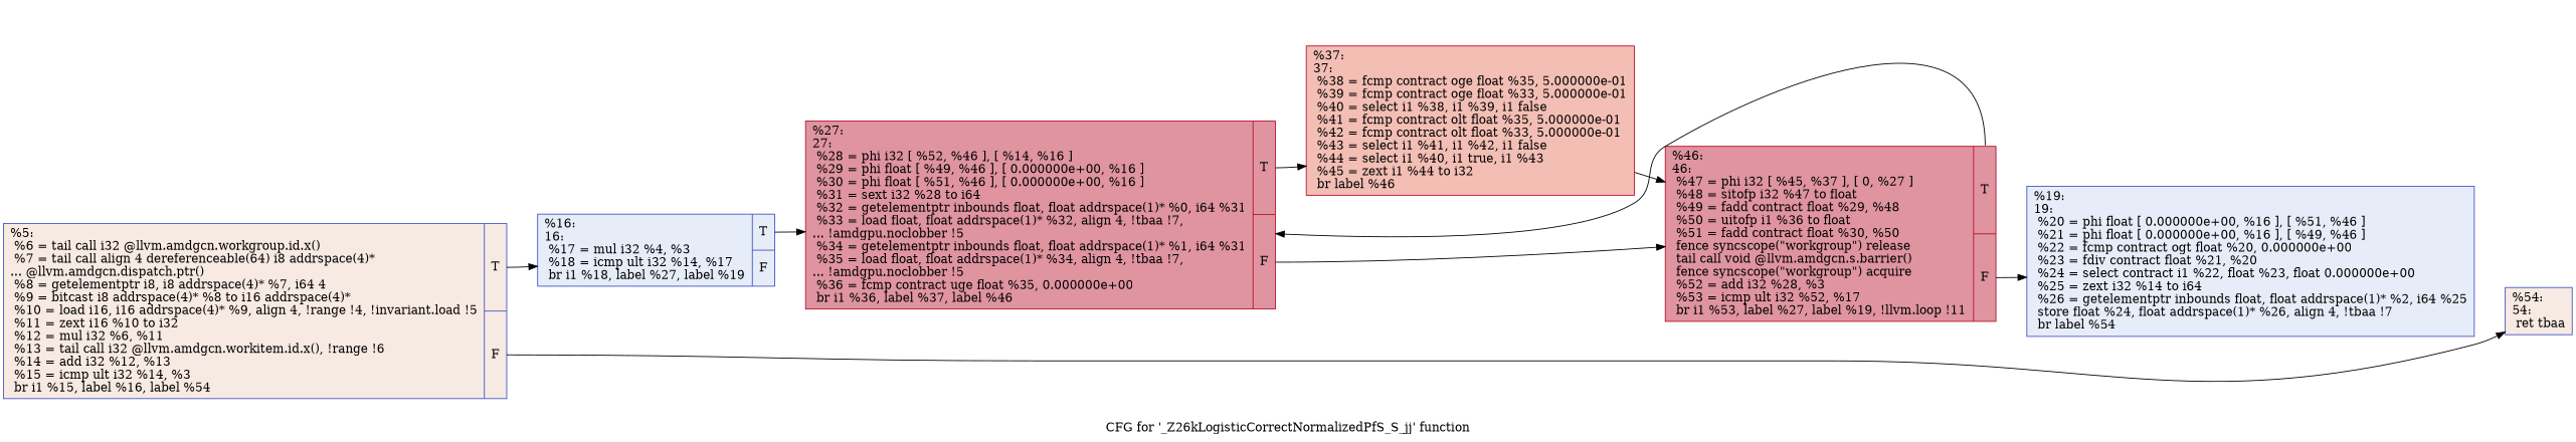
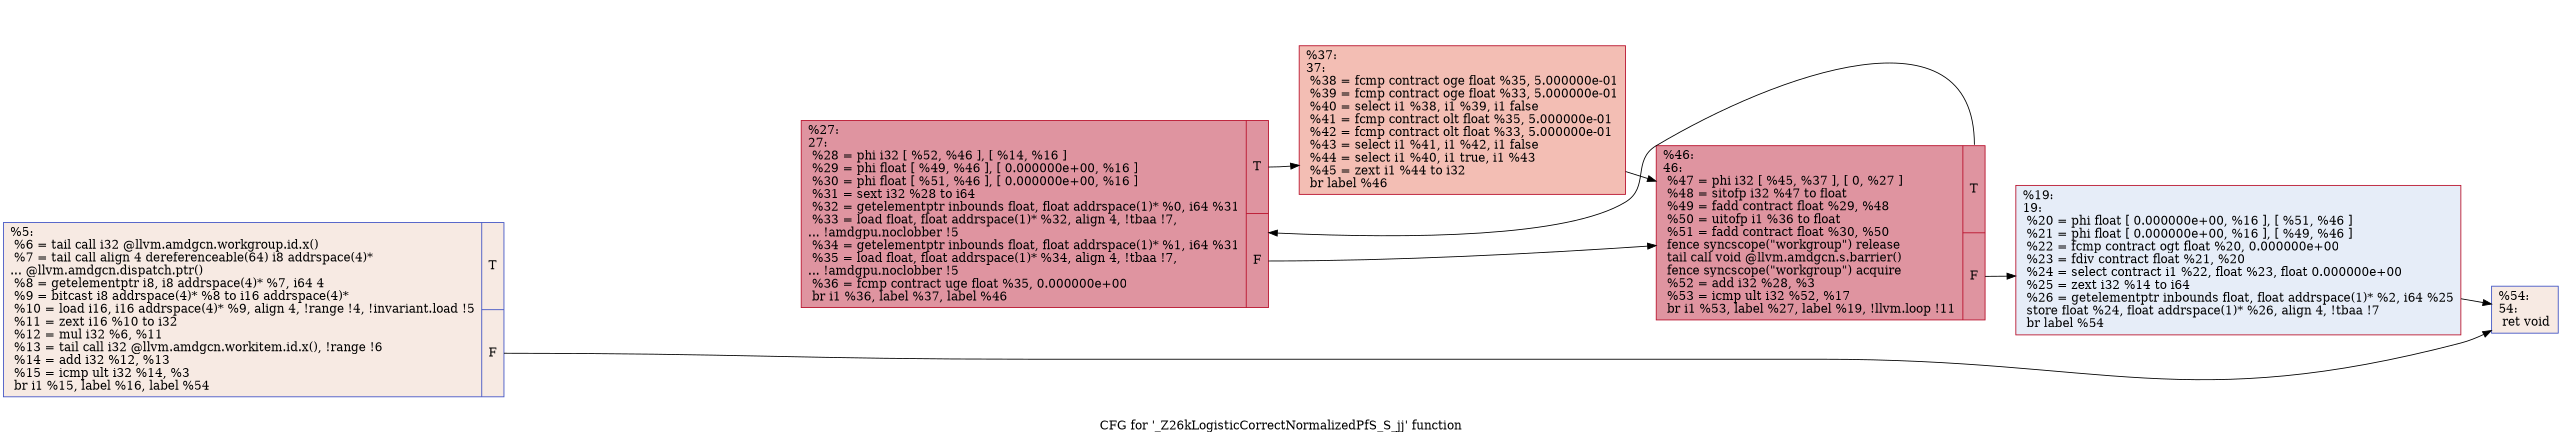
  digraph {
    label="CFG for '_Z26kLogisticCorrectNormalizedPfS_S_jj' function"
    rankdir=LR
    node [color="#3d50c3ff" fillcolor="#eed0c070" shape=record style=filled]
    edge [tailport=s0]
    n1 [label="{%5:\l  %6 = tail call i32 @llvm.amdgcn.workgroup.id.x()\l  %7 = tail call align 4 dereferenceable(64) i8 addrspace(4)*\l... @llvm.amdgcn.dispatch.ptr()\l  %8 = getelementptr i8, i8 addrspace(4)* %7, i64 4\l  %9 = bitcast i8 addrspace(4)* %8 to i16 addrspace(4)*\l  %10 = load i16, i16 addrspace(4)* %9, align 4, !range !4, !invariant.load !5\l  %11 = zext i16 %10 to i32\l  %12 = mul i32 %6, %11\l  %13 = tail call i32 @llvm.amdgcn.workitem.id.x(), !range !6\l  %14 = add i32 %12, %13\l  %15 = icmp ult i32 %14, %3\l  br i1 %15, label %16, label %54\l|{<s0>T|<s1>F}}"]
-   n2 [fillcolor="#c7d7f070" label="{%16:\l16:                                               \l  %17 = mul i32 %4, %3\l  %18 = icmp ult i32 %14, %17\l  br i1 %18, label %27, label %19\l|{<s0>T|<s1>F}}"]
-   n3 [label="{%54:\l54:                                               \l  ret tbaa\l}"]
+   n3 [label="{%54:\l54:                                               \l  ret void\l}"]
    n4 [color="#b70d28ff" fillcolor="#b70d2870" label="{%27:\l27:                                               \l  %28 = phi i32 [ %52, %46 ], [ %14, %16 ]\l  %29 = phi float [ %49, %46 ], [ 0.000000e+00, %16 ]\l  %30 = phi float [ %51, %46 ], [ 0.000000e+00, %16 ]\l  %31 = sext i32 %28 to i64\l  %32 = getelementptr inbounds float, float addrspace(1)* %0, i64 %31\l  %33 = load float, float addrspace(1)* %32, align 4, !tbaa !7,\l... !amdgpu.noclobber !5\l  %34 = getelementptr inbounds float, float addrspace(1)* %1, i64 %31\l  %35 = load float, float addrspace(1)* %34, align 4, !tbaa !7,\l... !amdgpu.noclobber !5\l  %36 = fcmp contract uge float %35, 0.000000e+00\l  br i1 %36, label %37, label %46\l|{<s0>T|<s1>F}}"]
    n5 [color="#b70d28ff" fillcolor="#e36c5570" label="{%37:\l37:                                               \l  %38 = fcmp contract oge float %35, 5.000000e-01\l  %39 = fcmp contract oge float %33, 5.000000e-01\l  %40 = select i1 %38, i1 %39, i1 false\l  %41 = fcmp contract olt float %35, 5.000000e-01\l  %42 = fcmp contract olt float %33, 5.000000e-01\l  %43 = select i1 %41, i1 %42, i1 false\l  %44 = select i1 %40, i1 true, i1 %43\l  %45 = zext i1 %44 to i32\l  br label %46\l}"]
    n6 [color="#b70d28ff" fillcolor="#b70d2870" label="{%46:\l46:                                               \l  %47 = phi i32 [ %45, %37 ], [ 0, %27 ]\l  %48 = sitofp i32 %47 to float\l  %49 = fadd contract float %29, %48\l  %50 = uitofp i1 %36 to float\l  %51 = fadd contract float %30, %50\l  fence syncscope(\"workgroup\") release\l  tail call void @llvm.amdgcn.s.barrier()\l  fence syncscope(\"workgroup\") acquire\l  %52 = add i32 %28, %3\l  %53 = icmp ult i32 %52, %17\l  br i1 %53, label %27, label %19, !llvm.loop !11\l|{<s0>T|<s1>F}}"]
-   n7 [fillcolor="#c7d7f070" label="{%19:\l19:                                               \l  %20 = phi float [ 0.000000e+00, %16 ], [ %51, %46 ]\l  %21 = phi float [ 0.000000e+00, %16 ], [ %49, %46 ]\l  %22 = fcmp contract ogt float %20, 0.000000e+00\l  %23 = fdiv contract float %21, %20\l  %24 = select contract i1 %22, float %23, float 0.000000e+00\l  %25 = zext i32 %14 to i64\l  %26 = getelementptr inbounds float, float addrspace(1)* %2, i64 %25\l  store float %24, float addrspace(1)* %26, align 4, !tbaa !7\l  br label %54\l}"]
-   n1 -> n2
+   n7 [color="#b70d28ff" fillcolor="#c7d7f070" label="{%19:\l19:                                               \l  %20 = phi float [ 0.000000e+00, %16 ], [ %51, %46 ]\l  %21 = phi float [ 0.000000e+00, %16 ], [ %49, %46 ]\l  %22 = fcmp contract ogt float %20, 0.000000e+00\l  %23 = fdiv contract float %21, %20\l  %24 = select contract i1 %22, float %23, float 0.000000e+00\l  %25 = zext i32 %14 to i64\l  %26 = getelementptr inbounds float, float addrspace(1)* %2, i64 %25\l  store float %24, float addrspace(1)* %26, align 4, !tbaa !7\l  br label %54\l}"]
    n1 -> n3 [tailport=s1]
-   n2 -> n4
    n4 -> n5
    n4 -> n6 [tailport=s1]
    n5 -> n6
    n6 -> n4
    n6 -> n7 [tailport=s1]
+   n7 -> n3
  }
